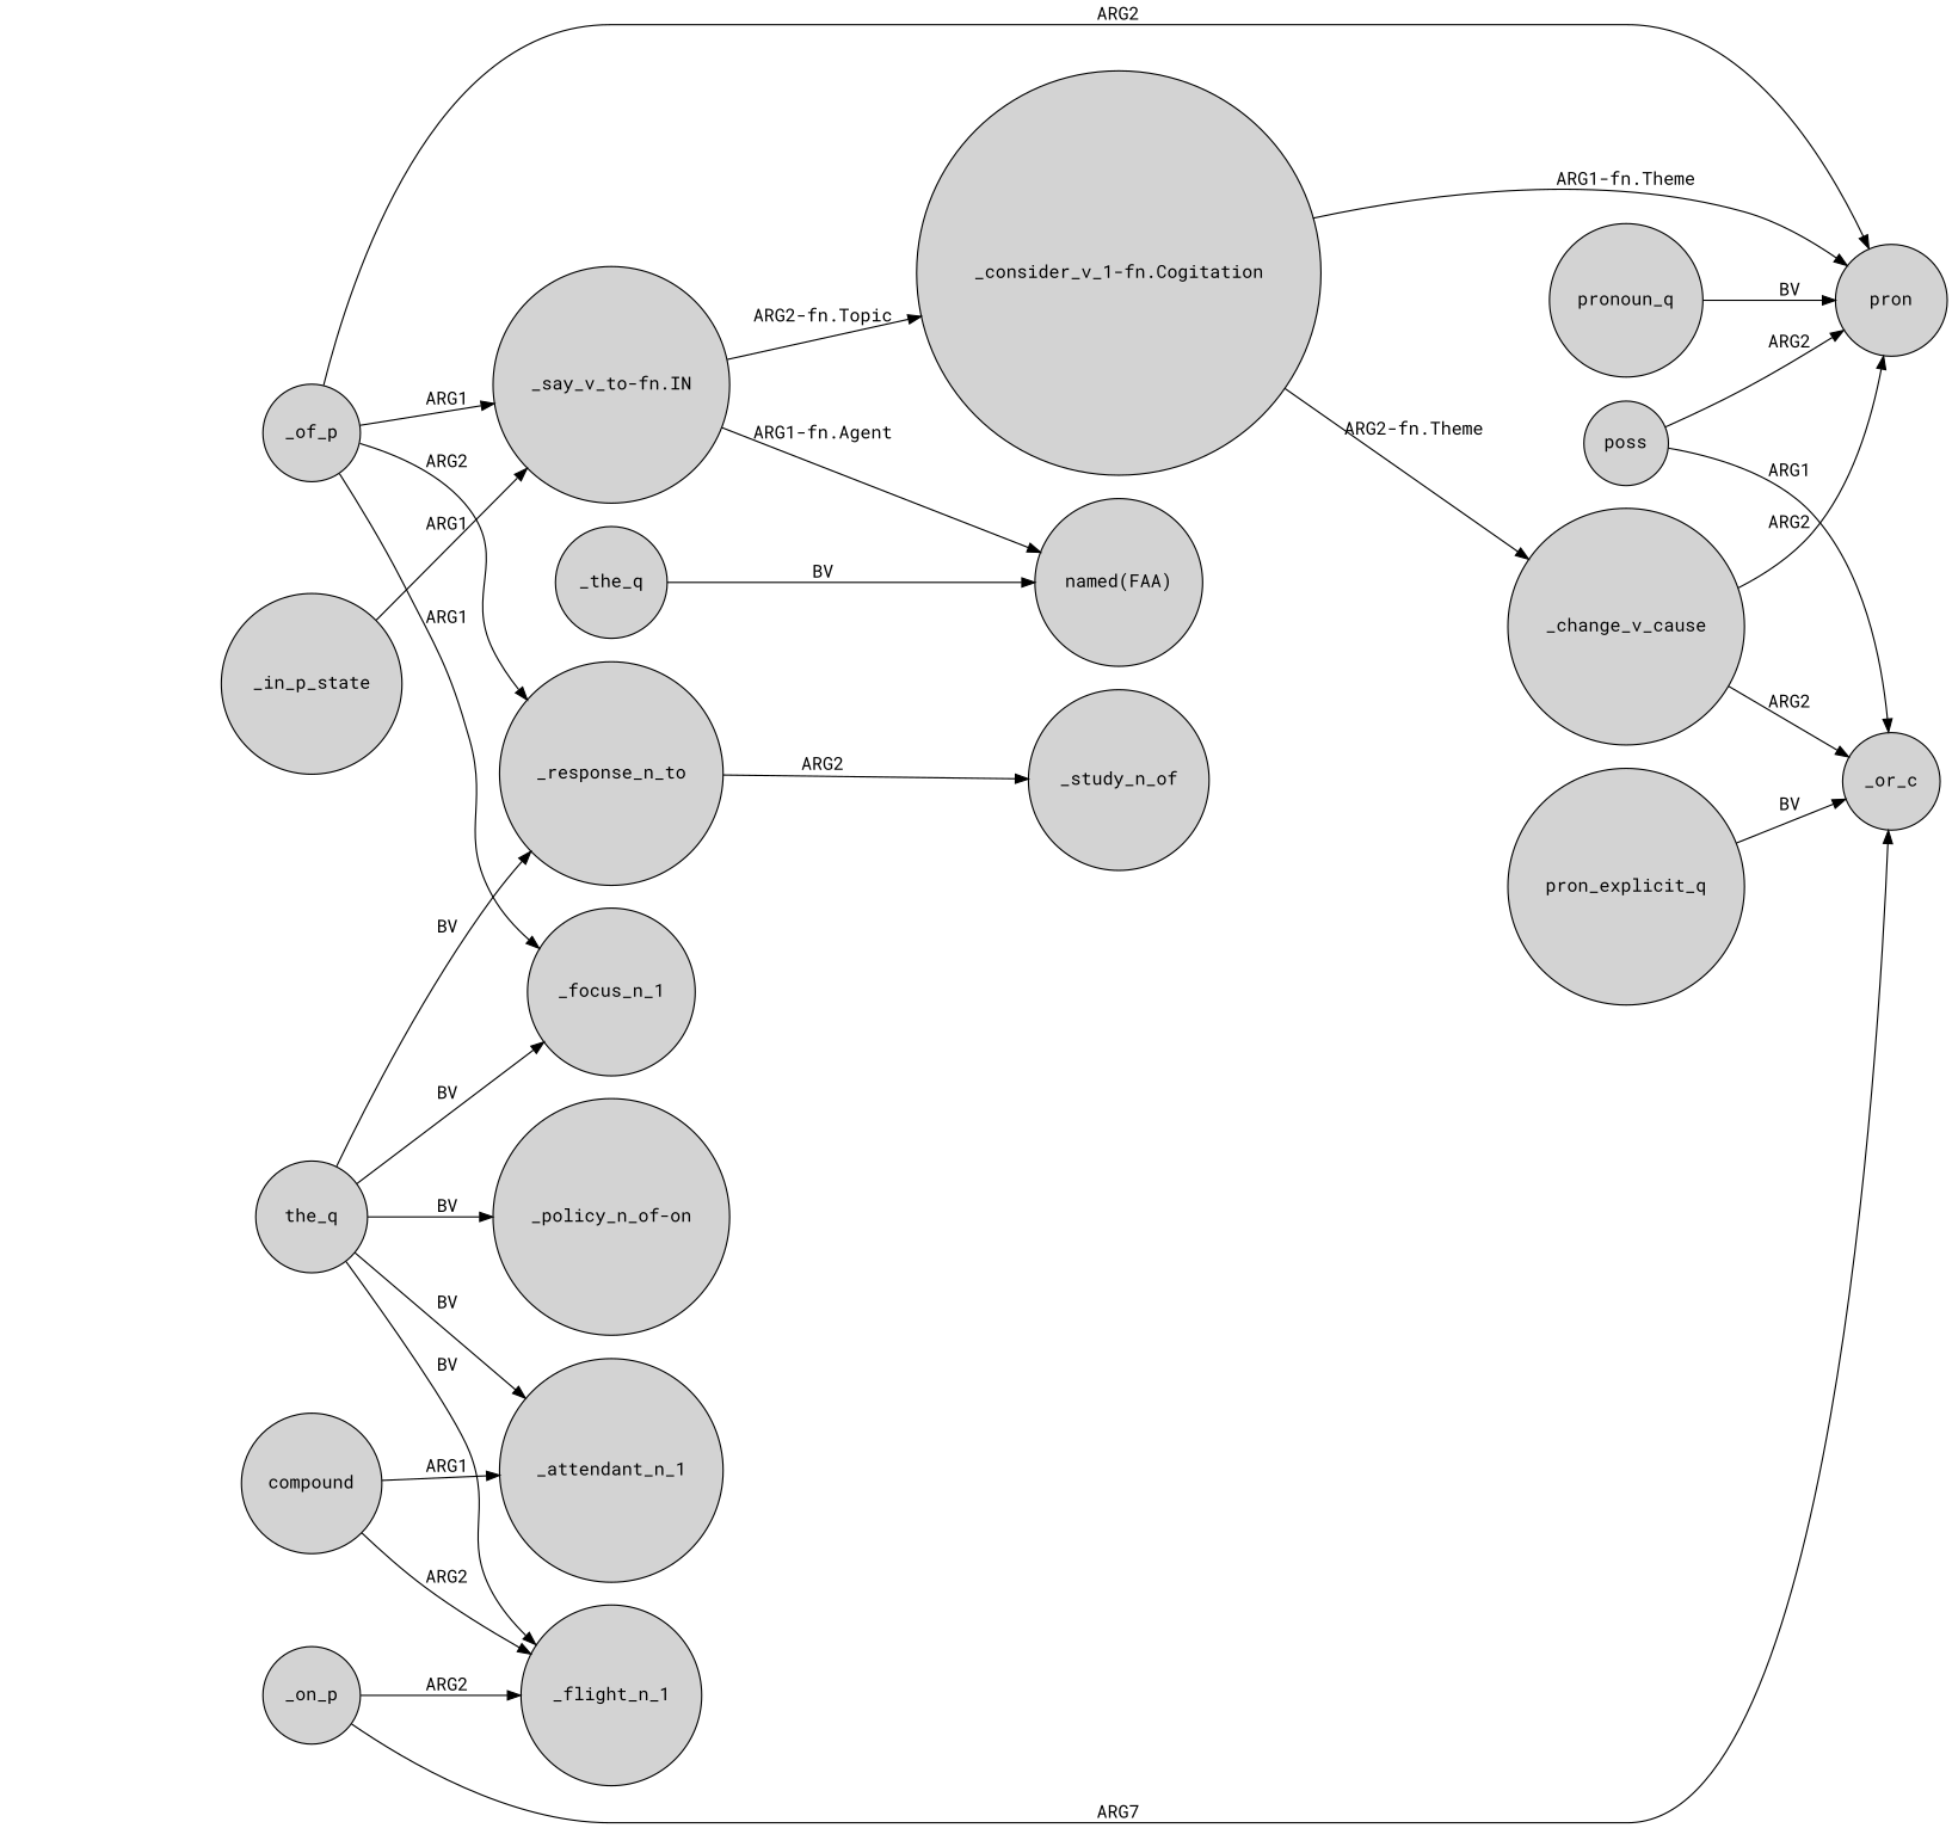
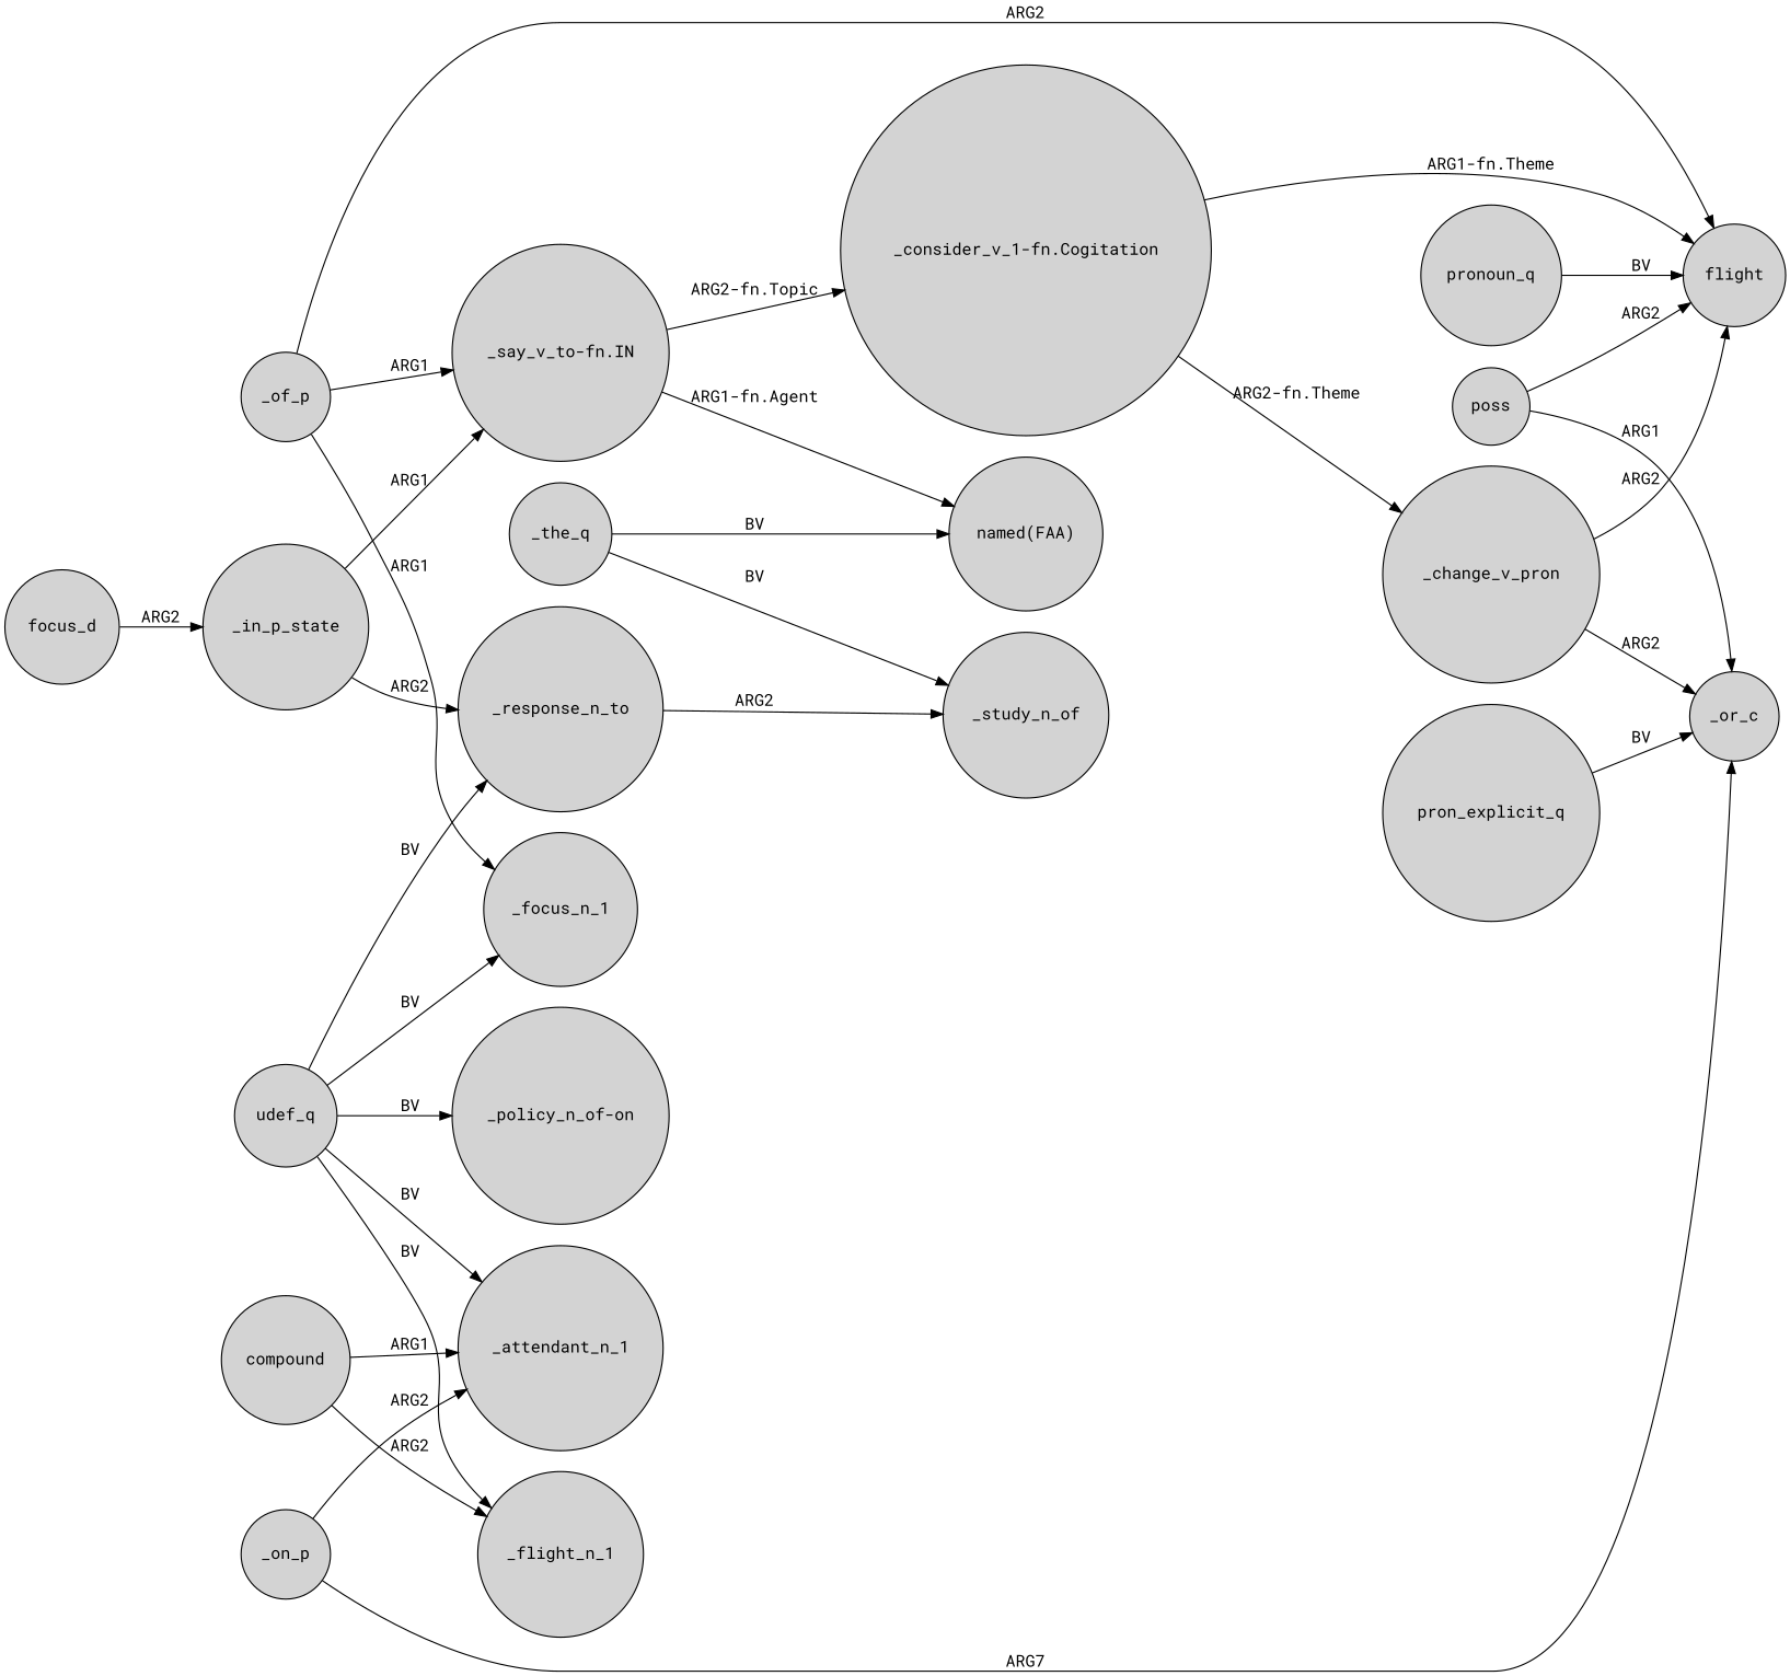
  digraph {
    fontname="Roboto Mono"
    rankdir=LR
    node [fontname="Roboto Mono" shape=circle style=filled]
    edge [fontname="Roboto Mono"]
    _the_q
    _study_n_of
    "named(FAA)"
-   _change_v_cause
+   _change_v_cause [label=_change_v_pron]
    _or_c
-   pron
+   pron [label=flight]
    _on_p
    _attendant_n_1
    "_consider_v_1-fn.Cogitation"
    poss
    _of_p
    n12 [label=_focus_n_1]
    "_say_v_to-fn.IN"
    _in_p_state
    _response_n_to
    n16 [label=pron_explicit_q]
    compound
    _flight_n_1
-   udef_q [label=the_q]
+   udef_q
    "_policy_n_of-on"
+   focus_d
    pronoun_q
+   _the_q -> _study_n_of [label=BV]
    _the_q -> "named(FAA)" [label=BV]
    _change_v_cause -> _or_c [label=ARG2]
    _change_v_cause -> pron [label=ARG2]
    _on_p -> _or_c [label=ARG7]
-   _on_p -> _flight_n_1 [label=ARG2]
+   _on_p -> _attendant_n_1 [label=ARG2]
    "_consider_v_1-fn.Cogitation" -> _change_v_cause [label="ARG2-fn.Theme"]
    "_consider_v_1-fn.Cogitation" -> pron [label="ARG1-fn.Theme"]
    poss -> _or_c [label=ARG1]
    poss -> pron [label=ARG2]
    _of_p -> pron [label=ARG2]
    _of_p -> n12 [label=ARG1]
    _of_p -> "_say_v_to-fn.IN" [label=ARG1]
    "_say_v_to-fn.IN" -> "named(FAA)" [label="ARG1-fn.Agent"]
    "_say_v_to-fn.IN" -> "_consider_v_1-fn.Cogitation" [label="ARG2-fn.Topic"]
    _in_p_state -> "_say_v_to-fn.IN" [label=ARG1]
-   _of_p -> _response_n_to [label=ARG2]
+   _in_p_state -> _response_n_to [label=ARG2]
    _response_n_to -> _study_n_of [label=ARG2]
    n16 -> _or_c [label=BV]
    compound -> _attendant_n_1 [label=ARG1]
    compound -> _flight_n_1 [label=ARG2]
    udef_q -> _attendant_n_1 [label=BV]
    udef_q -> n12 [label=BV]
    udef_q -> _response_n_to [label=BV]
    udef_q -> _flight_n_1 [label=BV]
    udef_q -> "_policy_n_of-on" [label=BV]
+   focus_d -> _in_p_state [label=ARG2]
    pronoun_q -> pron [label=BV]
  }
